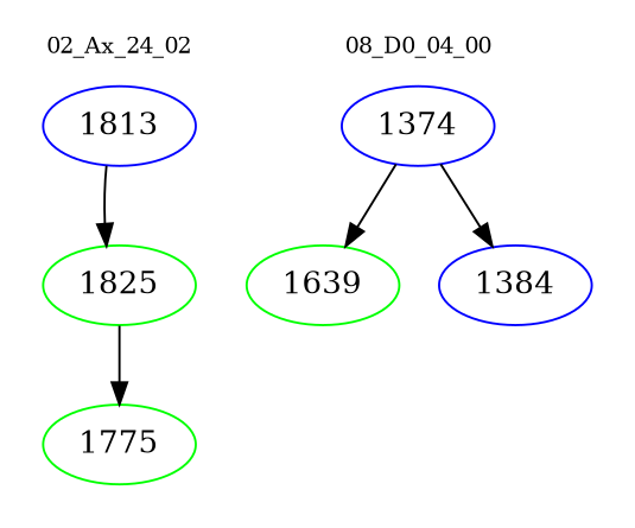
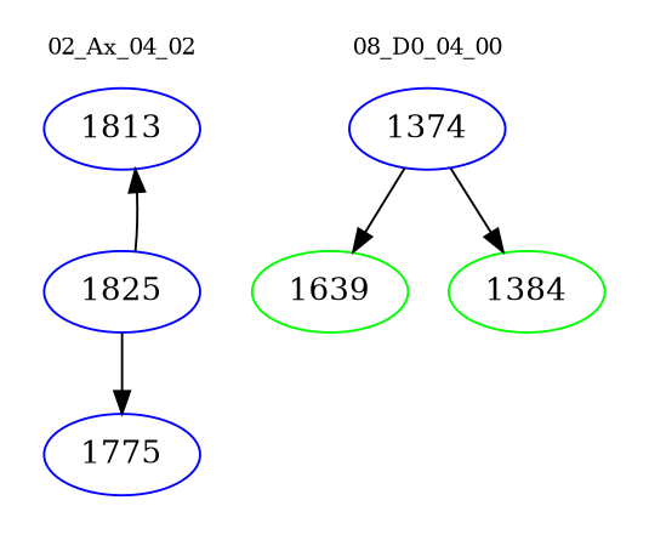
  digraph {
    node [color=blue]
    edge [color=black]
    n1 [label=1813]
-   n2 [color=green label=1775]
-   n3 [color=green label=1825]
+   n2 [label=1775]
+   n3 [label=1825]
    n4 [label=1374]
    n5 [color=green label=1639]
-   n6 [label=1384]
+   n6 [color=green label=1384]
    subgraph cluster_1 {
      color=white
      fontsize=10
-     label="02_Ax_24_02"
+     label="02_Ax_04_02"
      n1
      n2
      n3
    }
    subgraph cluster_2 {
      color=white
      fontsize=10
      label="08_D0_04_00"
      n4
      n5
      n6
    }
-   n1 -> n3
+   n3 -> n1
    n3 -> n2
    n4 -> n5
    n4 -> n6
  }
